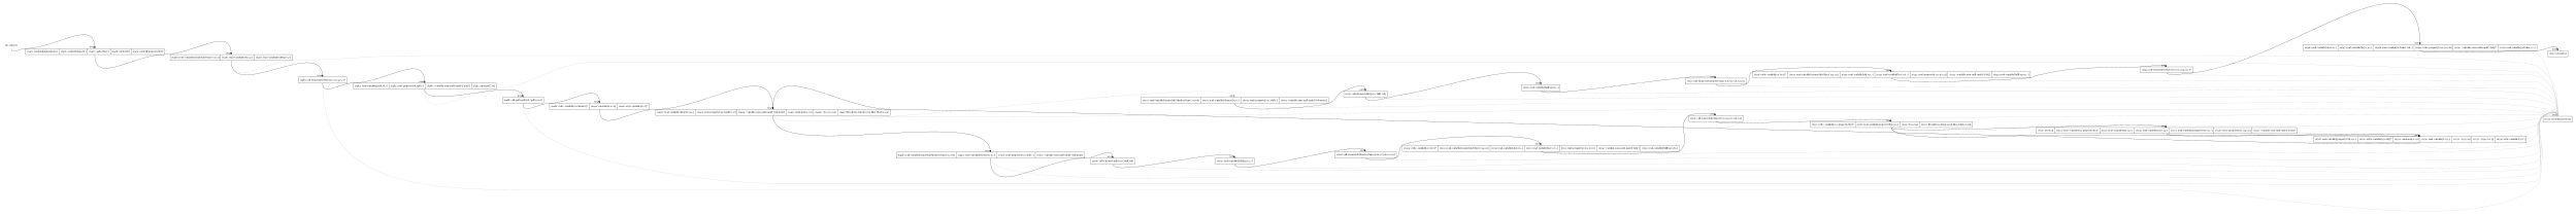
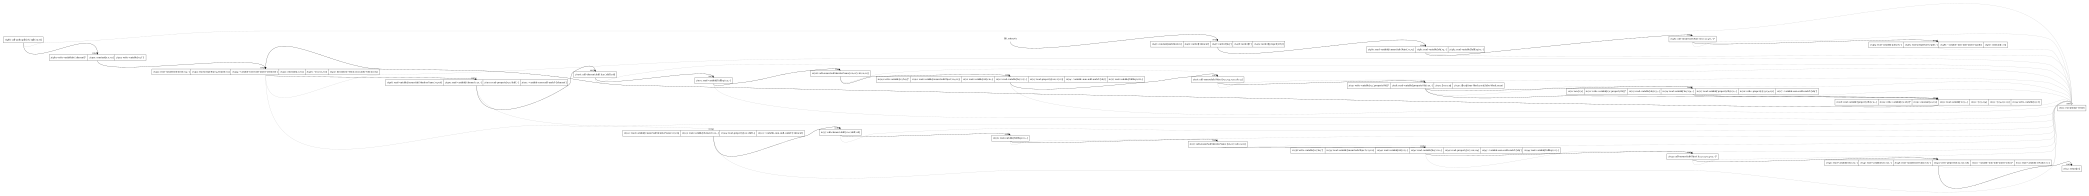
  digraph {
    fontname="Playfair Display"
    rankdir=LR
    node [fontname="Playfair Display" shape=record]
    edge [fontname="Playfair Display" headport=n tailport=s]
    BB_entry765 [shape=none]
    n2 [label="{26475: constant[undefined,v1]|26476: vardecl['element']|26477: vardecl['key']|26478: vardecl['i']|26479: vardecl['propertyObj']}"]
    n3 [label="{26480: read-variable['ensureSafeObject',v3,v2]|26481: read-variable['obj',v4,-]|26482: read-variable['fullExp',v5,-]}"]
    n4 [label="{26483: call-ensureSafeObject [v2,v3,v4,v5,-]*}"]
    n5 [label="{26553: exceptional-return}"]
    n6 [label="{26484: read-variable['path',v8,-]|26485: read-property[v8,'split',-]|26486: \<variable-non-null-undef\>['path']|26487: constant[\".\",v9]}"]
    n7 [label="{26488: call-path.split [v8,'split',v9,v6]}"]
    n8 [label="{26489: write-variable[v6,'element']*|26490: constant[0.0,v11]|26491: write-variable[v11,'i']*}"]
    n9 [label="{26492: read-variable['element',v14,-]|26493: read-property[v14,'length',v12]|26494: \<variable-non-null-undef\>['element']|26495: constant[1.0,v13]|26496: \>[v12,v13,v10]|26497: if[v10](true-block:10150,false-block:10151)}"]
    n10 [label="{26498: read-variable['ensureSafeMemberName',v17,v16]|26499: read-variable['element',v20,-]|26500: read-property[v20,'shift',-]|26501: \<variable-non-null-undef\>['element']}"]
    n11 [label="{26502: read-variable['ensureSafeMemberName',v17,v16]|26503: read-variable['element',v20,-]|26504: read-property[v20,'shift',-]|26505: \<variable-non-null-undef\>['element']}"]
    n12 [label="{26506: call-element.shift [v20,'shift',v18]}"]
    n13 [label="{26535: call-element.shift [v20,'shift',v18]}"]
    n14 [label="{26507: read-variable['fullExp',v21,-]}"]
    n15 [label="{26536: read-variable['fullExp',v21,-]}"]
    n16 [label="{26508: call-ensureSafeMemberName [v16,v17,v18,v21,v15]}"]
    n17 [label="{26537: call-ensureSafeMemberName [v16,v17,v18,v21,v15]}"]
    n18 [label="{26509: write-variable[v15,'key']*|26510: read-variable['ensureSafeObject',v24,v23]|26511: read-variable['obj',v26,-]|26512: read-variable['key',v27,-]|26513: read-property[v26,v27,v25]|26514: \<variable-non-null-undef\>['obj']|26515: read-variable['fullExp',v28,-]}"]
    n19 [label="{26516: call-ensureSafeObject [v23,v24,v25,v28,v22]}"]
    n20 [label="{26517: write-variable[v22,'propertyObj']*|26518: read-variable['propertyObj',v30,-]|26519: ![v30,v29]|26520: if[v29](true-block:10158,false-block:10159)}"]
    n21 [label="{26521: new[v31]|26522: write-variable[v31,'propertyObj']*|26523: read-variable['obj',v33,-]|26524: read-variable['key',v34,-]|26525: read-variable['propertyObj',v32,-]|26526: write-property[v33,v34,v32]|26527: \<variable-non-null-undef\>['obj']*}"]
    n22 [label="{26528: read-variable['propertyObj',v31,-]|26529: write-variable[v31,'obj']*|26530: constant[1.0,v32]|26531: read-variable['i',v33,-]|26532: +[v33,v34]|26533: +[v34,v32,v35]|26534: write-variable[v35,'i']}"]
    n23 [label="{26538: write-variable[v15,'key']*|26539: read-variable['ensureSafeObject',v23,v22]|26540: read-variable['obj',v25,-]|26541: read-variable['key',v26,-]|26542: read-property[v25,v26,v24]|26543: \<variable-non-null-undef\>['obj']|26544: read-variable['fullExp',v27,-]}"]
    n24 [label="{26545: call-ensureSafeObject [v22,v23,v24,v27,-]*}"]
    n25 [label="{26546: read-variable['obj',v29,-]|26547: read-variable['key',v30,-]|26548: read-variable['setValue',v28,-]|26549: write-property[v29,v30,v28]|26550: \<variable-non-null-undef\>['obj']*|26551: read-variable['setValue',v1,-]}"]
    n26 [label="{26552: return[v1]}"]
    BB_entry765 -> n2 [headlabel="    10143"]
    n2 -> n3 [headlabel="      10144"]
    n3 -> n4 [headlabel="      10145"]
    n3 -> n5 [color=gray headlabel="      10167"]
    n4 -> n5 [color=gray]
    n4 -> n6 [headlabel="      10146"]
    n6 -> n5 [color=gray]
-   n6 -> n7 [headlabel="      10147"]
    n7 -> n5 [color=gray]
    n7 -> n8 [headlabel="      10148"]
    n8 -> n9 [headlabel="      10149"]
    n9 -> n5 [color=gray]
    n9 -> n10 [headlabel="      10150"]
    n9 -> n11 [color=gray headlabel="      10151"]
    n10 -> n5 [color=gray]
    n10 -> n12 [headlabel="      10152"]
    n11 -> n5 [color=gray]
    n11 -> n13 [headlabel="      10160"]
    n12 -> n5 [color=gray]
    n12 -> n14 [headlabel="      10153"]
    n13 -> n5 [color=gray]
    n13 -> n15 [headlabel="      10161"]
    n14 -> n5 [color=gray]
    n14 -> n16 [headlabel="      10154"]
    n15 -> n5 [color=gray]
    n15 -> n17 [headlabel="      10162"]
    n16 -> n5 [color=gray]
    n16 -> n18 [headlabel="      10155"]
    n17 -> n5 [color=gray]
    n17 -> n23 [headlabel="      10163"]
    n18 -> n5 [color=gray]
    n18 -> n19 [headlabel="      10156"]
    n19 -> n5 [color=gray]
    n19 -> n20 [headlabel="      10157"]
    n20 -> n5 [color=gray]
    n20 -> n21 [headlabel="      10158"]
    n20 -> n22 [headlabel="      10159"]
    n21 -> n5 [color=gray]
    n21 -> n22
    n22 -> n5 [color=gray]
    n22 -> n9
    n23 -> n5 [color=gray]
    n23 -> n24 [headlabel="      10164"]
    n24 -> n5 [color=gray]
    n24 -> n25 [headlabel="      10165"]
    n25 -> n5 [color=gray]
    n25 -> n26 [headlabel="      10166"]
  }
